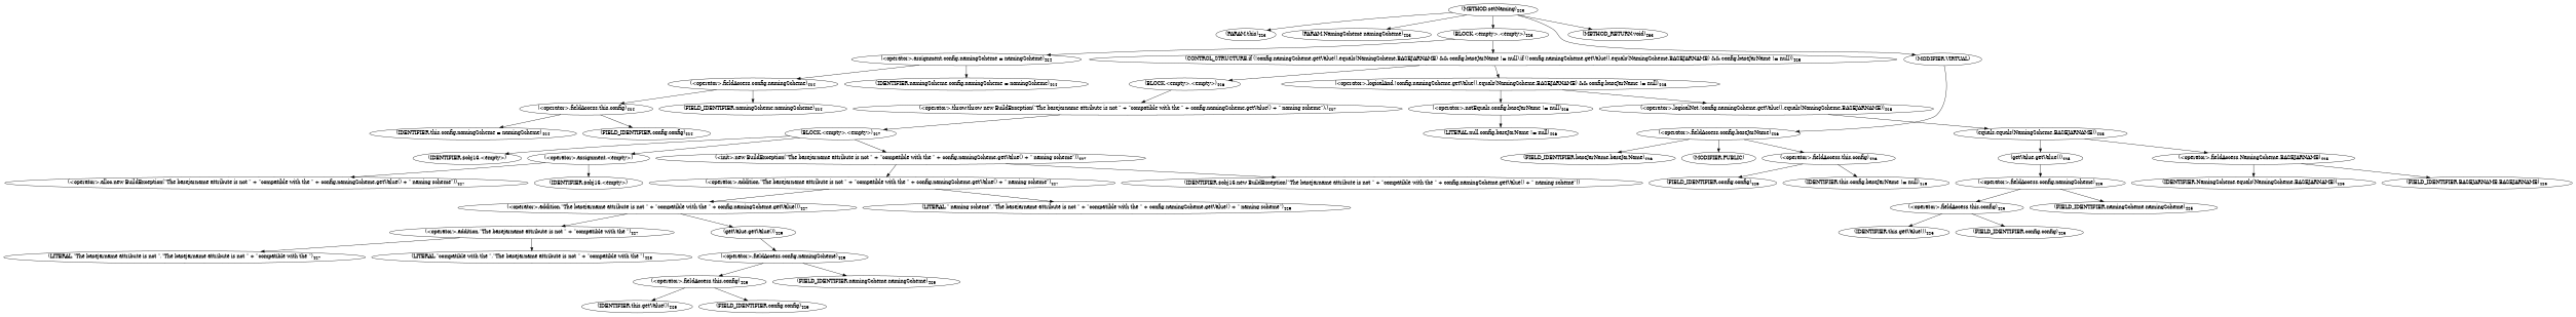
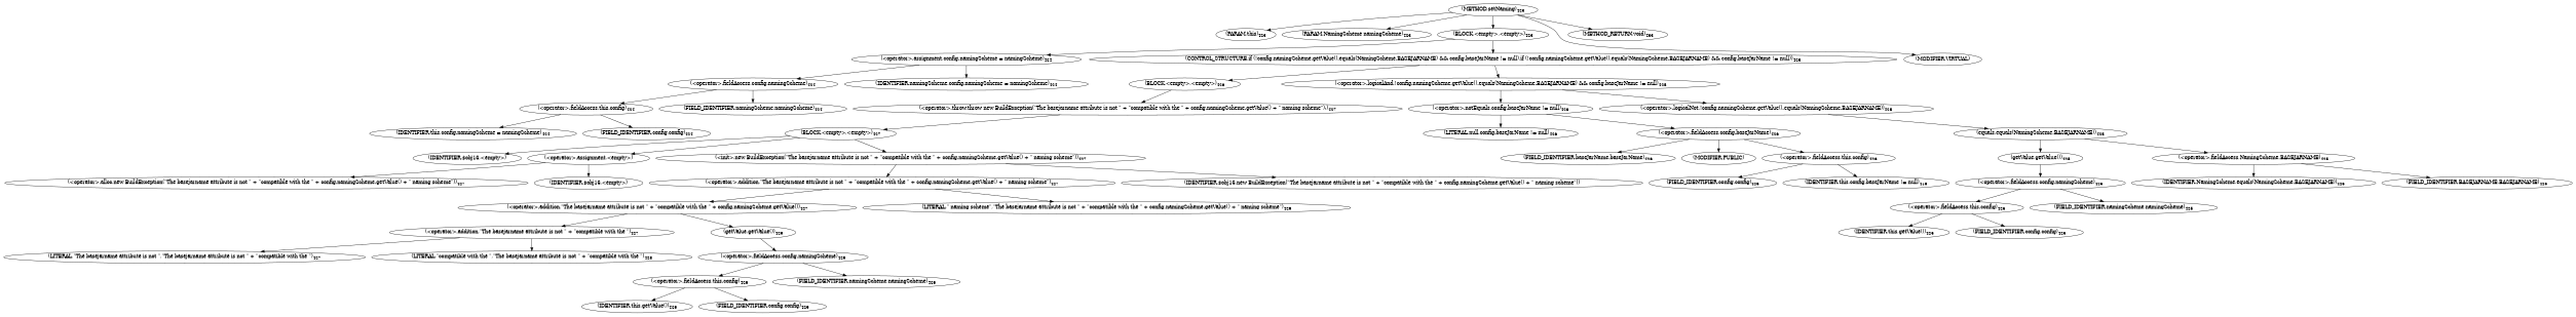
  digraph {
-   n1 [label=<(METHOD,setNaming)<SUB>223</SUB>>]
+   n1 [label=<(METHOD,setNaming)<SUB>423</SUB>>]
    n2 [label=<(PARAM,this)<SUB>423</SUB>>]
    n3 [label=<(PARAM,NamingScheme namingScheme)<SUB>423</SUB>>]
    n4 [label=<(BLOCK,&lt;empty&gt;,&lt;empty&gt;)<SUB>423</SUB>>]
    n5 [label=<(MODIFIER,VIRTUAL)>]
    n6 [label=<(METHOD_RETURN,void)<SUB>433</SUB>>]
    n7 [label=<(&lt;operator&gt;.assignment,config.namingScheme = namingScheme)<SUB>424</SUB>>]
    n8 [label=<(CONTROL_STRUCTURE,if (!config.namingScheme.getValue().equals(NamingScheme.BASEJARNAME) &amp;&amp; config.baseJarName != null),if (!config.namingScheme.getValue().equals(NamingScheme.BASEJARNAME) &amp;&amp; config.baseJarName != null))<SUB>425</SUB>>]
    n9 [label=<(MODIFIER,PUBLIC)>]
    n10 [label=<(&lt;operator&gt;.fieldAccess,config.namingScheme)<SUB>424</SUB>>]
    n11 [label=<(IDENTIFIER,namingScheme,config.namingScheme = namingScheme)<SUB>424</SUB>>]
    n12 [label=<(&lt;operator&gt;.logicalAnd,!config.namingScheme.getValue().equals(NamingScheme.BASEJARNAME) &amp;&amp; config.baseJarName != null)<SUB>425</SUB>>]
    n13 [label=<(BLOCK,&lt;empty&gt;,&lt;empty&gt;)<SUB>426</SUB>>]
    n14 [label=<(&lt;operator&gt;.fieldAccess,this.config)<SUB>424</SUB>>]
    n15 [label=<(FIELD_IDENTIFIER,namingScheme,namingScheme)<SUB>424</SUB>>]
    n16 [label=<(IDENTIFIER,this,config.namingScheme = namingScheme)<SUB>424</SUB>>]
    n17 [label=<(FIELD_IDENTIFIER,config,config)<SUB>424</SUB>>]
    n18 [label=<(&lt;operator&gt;.logicalNot,!config.namingScheme.getValue().equals(NamingScheme.BASEJARNAME))<SUB>425</SUB>>]
    n19 [label=<(&lt;operator&gt;.notEquals,config.baseJarName != null)<SUB>426</SUB>>]
    n20 [label=<(&lt;operator&gt;.throw,throw new BuildException(&quot;The basejarname attribute is not &quot; + &quot;compatible with the &quot; + config.namingScheme.getValue() + &quot; naming scheme&quot;);)<SUB>427</SUB>>]
    n21 [label=<(equals,equals(NamingScheme.BASEJARNAME))<SUB>425</SUB>>]
    n22 [label=<(&lt;operator&gt;.fieldAccess,config.baseJarName)<SUB>426</SUB>>]
    n23 [label=<(LITERAL,null,config.baseJarName != null)<SUB>426</SUB>>]
    n24 [label=<(getValue,getValue())<SUB>425</SUB>>]
    n25 [label=<(&lt;operator&gt;.fieldAccess,NamingScheme.BASEJARNAME)<SUB>425</SUB>>]
    n26 [label=<(&lt;operator&gt;.fieldAccess,config.namingScheme)<SUB>425</SUB>>]
    n27 [label=<(IDENTIFIER,NamingScheme,equals(NamingScheme.BASEJARNAME))<SUB>425</SUB>>]
    n28 [label=<(FIELD_IDENTIFIER,BASEJARNAME,BASEJARNAME)<SUB>425</SUB>>]
    n29 [label=<(&lt;operator&gt;.fieldAccess,this.config)<SUB>425</SUB>>]
    n30 [label=<(FIELD_IDENTIFIER,namingScheme,namingScheme)<SUB>425</SUB>>]
    n31 [label=<(IDENTIFIER,this,getValue())<SUB>425</SUB>>]
    n32 [label=<(FIELD_IDENTIFIER,config,config)<SUB>425</SUB>>]
    n33 [label=<(&lt;operator&gt;.fieldAccess,this.config)<SUB>426</SUB>>]
    n34 [label=<(FIELD_IDENTIFIER,baseJarName,baseJarName)<SUB>426</SUB>>]
    n35 [label=<(IDENTIFIER,this,config.baseJarName != null)<SUB>416</SUB>>]
    n36 [label=<(FIELD_IDENTIFIER,config,config)<SUB>426</SUB>>]
    n37 [label=<(BLOCK,&lt;empty&gt;,&lt;empty&gt;)<SUB>427</SUB>>]
    n38 [label=<(&lt;operator&gt;.assignment,&lt;empty&gt;)>]
    n39 [label=<(&lt;init&gt;,new BuildException(&quot;The basejarname attribute is not &quot; + &quot;compatible with the &quot; + config.namingScheme.getValue() + &quot; naming scheme&quot;))<SUB>427</SUB>>]
    n40 [label=<(IDENTIFIER,$obj16,&lt;empty&gt;)>]
    n41 [label=<(IDENTIFIER,$obj16,&lt;empty&gt;)>]
    n42 [label=<(&lt;operator&gt;.alloc,new BuildException(&quot;The basejarname attribute is not &quot; + &quot;compatible with the &quot; + config.namingScheme.getValue() + &quot; naming scheme&quot;))<SUB>427</SUB>>]
    n43 [label=<(IDENTIFIER,$obj16,new BuildException(&quot;The basejarname attribute is not &quot; + &quot;compatible with the &quot; + config.namingScheme.getValue() + &quot; naming scheme&quot;))>]
    n44 [label=<(&lt;operator&gt;.addition,&quot;The basejarname attribute is not &quot; + &quot;compatible with the &quot; + config.namingScheme.getValue() + &quot; naming scheme&quot;)<SUB>427</SUB>>]
    n45 [label=<(&lt;operator&gt;.addition,&quot;The basejarname attribute is not &quot; + &quot;compatible with the &quot; + config.namingScheme.getValue())<SUB>427</SUB>>]
    n46 [label=<(LITERAL,&quot; naming scheme&quot;,&quot;The basejarname attribute is not &quot; + &quot;compatible with the &quot; + config.namingScheme.getValue() + &quot; naming scheme&quot;)<SUB>429</SUB>>]
    n47 [label=<(&lt;operator&gt;.addition,&quot;The basejarname attribute is not &quot; + &quot;compatible with the &quot;)<SUB>427</SUB>>]
    n48 [label=<(getValue,getValue())<SUB>429</SUB>>]
    n49 [label=<(LITERAL,&quot;The basejarname attribute is not &quot;,&quot;The basejarname attribute is not &quot; + &quot;compatible with the &quot;)<SUB>427</SUB>>]
    n50 [label=<(LITERAL,&quot;compatible with the &quot;,&quot;The basejarname attribute is not &quot; + &quot;compatible with the &quot;)<SUB>428</SUB>>]
    n51 [label=<(&lt;operator&gt;.fieldAccess,config.namingScheme)<SUB>429</SUB>>]
    n52 [label=<(&lt;operator&gt;.fieldAccess,this.config)<SUB>429</SUB>>]
    n53 [label=<(FIELD_IDENTIFIER,namingScheme,namingScheme)<SUB>429</SUB>>]
    n54 [label=<(IDENTIFIER,this,getValue())<SUB>429</SUB>>]
    n55 [label=<(FIELD_IDENTIFIER,config,config)<SUB>429</SUB>>]
    n1 -> n2
    n1 -> n3
    n1 -> n4
    n1 -> n5
    n1 -> n6
    n4 -> n7
    n4 -> n8
    n7 -> n10
    n7 -> n11
    n8 -> n12
    n8 -> n13
    n10 -> n14
    n10 -> n15
    n12 -> n18
    n12 -> n19
    n13 -> n20
    n14 -> n16
    n14 -> n17
    n18 -> n21
-   n5 -> n22
+   n19 -> n22
    n19 -> n23
    n20 -> n37
    n21 -> n24
    n21 -> n25
    n22 -> n9
    n22 -> n33
    n22 -> n34
    n24 -> n26
    n25 -> n27
    n25 -> n28
    n26 -> n29
    n26 -> n30
    n29 -> n31
    n29 -> n32
    n33 -> n35
    n33 -> n36
    n37 -> n38
    n37 -> n39
    n37 -> n40
    n38 -> n41
    n38 -> n42
    n39 -> n43
    n39 -> n44
    n44 -> n45
    n44 -> n46
    n45 -> n47
    n45 -> n48
    n47 -> n49
    n47 -> n50
    n48 -> n51
    n51 -> n52
    n51 -> n53
    n52 -> n54
    n52 -> n55
  }
